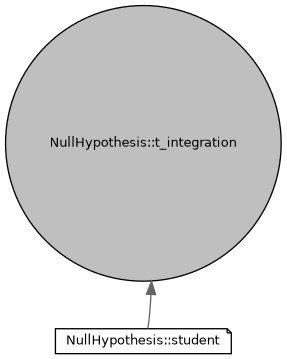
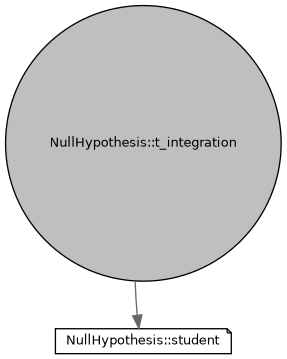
  digraph {
    rankdir=TB
    node [color=black fontname=Helvetica fontsize=10 style=filled]
    n1 [fillcolor=grey75 fontcolor=black height=0.2 label="NullHypothesis::t_integration" shape=circle width=0.4]
    n2 [fillcolor=white height=0.2 label="NullHypothesis::student" shape=note width=0.4]
-   n2 -> n1 [color=gray40 fontname=Helvetica fontsize=10 labelfontname=Helvetica labelfontsize=10 style=solid]
+   n1 -> n2 [color=gray40 fontname=Helvetica fontsize=10 labelfontname=Helvetica labelfontsize=10 style=solid]
  }
